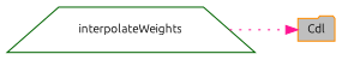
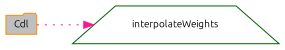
  digraph {
    rankdir=LR
    fontname=Ubuntu
    node [fontname=Ubuntu fontsize=10]
    n1 [color=darkorange fillcolor=grey75 fontcolor=black height=0.2 label=Cdl shape=folder style=filled width=0.4]
    n2 [color=darkgreen height=0.2 label=interpolateWeights shape=trapezium width=0.4]
-   n2 -> n1 [color=deeppink fontname=Ubuntu fontsize=10 labelfontname=FreeSans labelfontsize=10 style=dotted]
+   n1 -> n2 [color=deeppink fontname=Ubuntu fontsize=10 labelfontname=FreeSans labelfontsize=10 style=dotted]
  }
